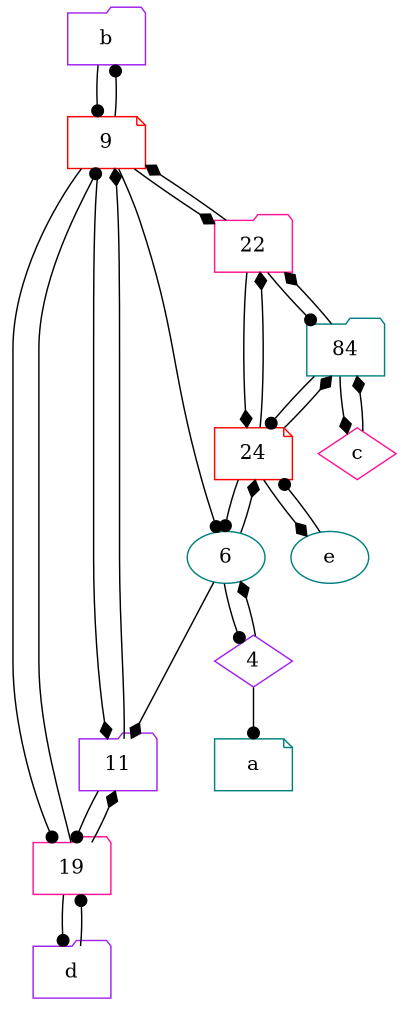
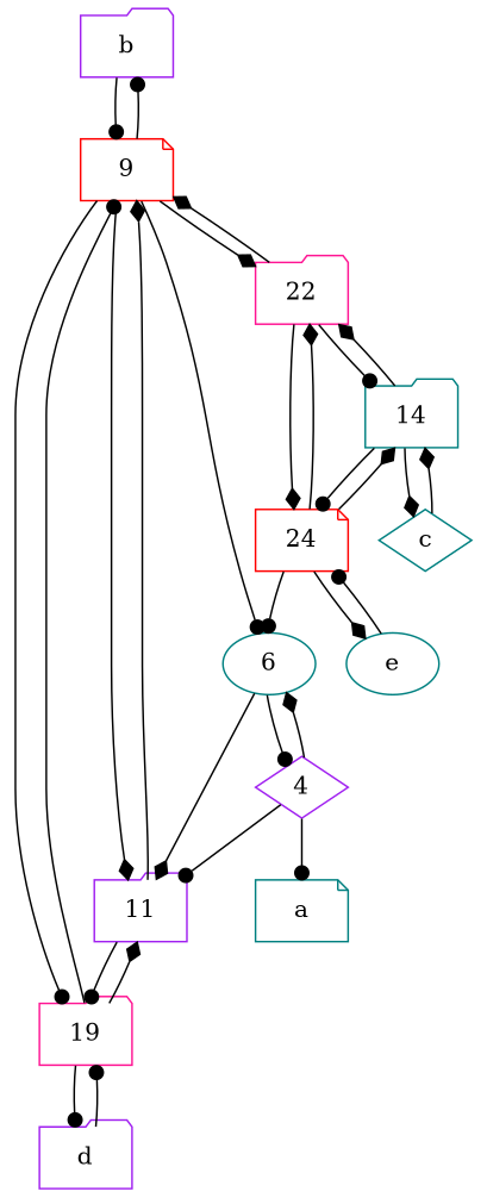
  digraph {
    node [color=teal shape=folder]
    edge [arrowhead=dot]
    b [color=purple]
    9 [color=red shape=note]
    22 [color=deeppink]
    6 [shape=ellipse]
    19 [color=deeppink]
    11 [color=purple]
    24 [color=red shape=note]
    e [shape=ellipse]
-   14 [label=84]
-   c [color=deeppink shape=diamond]
+   14
+   c [shape=diamond]
    4 [color=purple shape=diamond]
    d [color=purple]
    a [shape=note]
    b -> 9
    9 -> b
    9 -> 22 [arrowhead=diamond]
    9 -> 6
    9 -> 19
    9 -> 11 [arrowhead=diamond]
    22 -> 9 [arrowhead=diamond]
    22 -> 24 [arrowhead=diamond]
    22 -> 14
    6 -> 11 [arrowhead=diamond]
-   6 -> 24 [arrowhead=diamond]
    6 -> 4
    19 -> 9
    19 -> 11 [arrowhead=diamond]
    19 -> d
    11 -> 9 [arrowhead=diamond]
    11 -> 19
    24 -> 22 [arrowhead=diamond]
    24 -> 6
    24 -> e [arrowhead=diamond]
    24 -> 14 [arrowhead=diamond]
    e -> 24
    14 -> 22 [arrowhead=diamond]
    14 -> 24
    14 -> c [arrowhead=diamond]
    c -> 14 [arrowhead=diamond]
    4 -> 6 [arrowhead=diamond]
+   4 -> 11
    4 -> a
    d -> 19
  }
